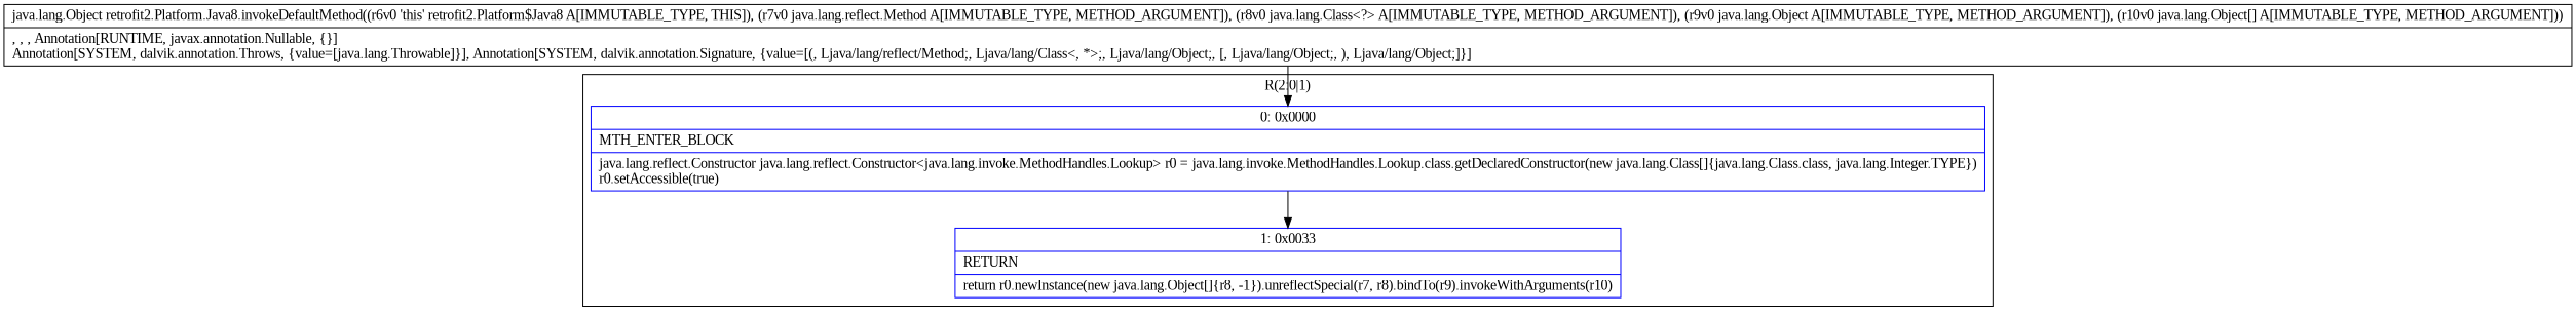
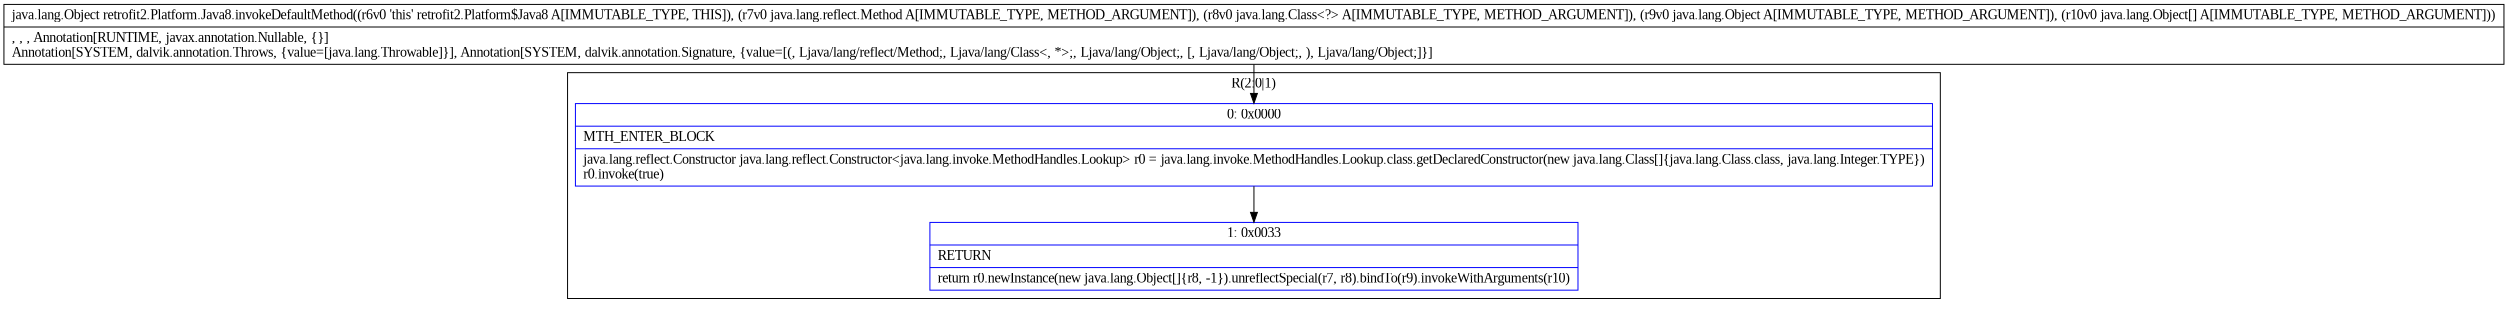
  digraph {
    fontname="Liberation Serif"
    node [color=blue shape=record fontname="Liberation Serif"]
    edge [fontname="Liberation Serif"]
-   n1 [label="{0\:\ 0x0000|MTH_ENTER_BLOCK\l|java.lang.reflect.Constructor java.lang.reflect.Constructor\<java.lang.invoke.MethodHandles.Lookup\> r0 = java.lang.invoke.MethodHandles.Lookup.class.getDeclaredConstructor(new java.lang.Class[]\{java.lang.Class.class, java.lang.Integer.TYPE\})\lr0.setAccessible(true)\l}"]
+   n1 [label="{0\:\ 0x0000|MTH_ENTER_BLOCK\l|java.lang.reflect.Constructor java.lang.reflect.Constructor\<java.lang.invoke.MethodHandles.Lookup\> r0 = java.lang.invoke.MethodHandles.Lookup.class.getDeclaredConstructor(new java.lang.Class[]\{java.lang.Class.class, java.lang.Integer.TYPE\})\lr0.invoke(true)\l}"]
    n2 [label="{1\:\ 0x0033|RETURN\l|return r0.newInstance(new java.lang.Object[]\{r8, \-1\}).unreflectSpecial(r7, r8).bindTo(r9).invokeWithArguments(r10)\l}"]
    n3 [label="{java.lang.Object retrofit2.Platform.Java8.invokeDefaultMethod((r6v0 'this' retrofit2.Platform$Java8 A[IMMUTABLE_TYPE, THIS]), (r7v0 java.lang.reflect.Method A[IMMUTABLE_TYPE, METHOD_ARGUMENT]), (r8v0 java.lang.Class\<?\> A[IMMUTABLE_TYPE, METHOD_ARGUMENT]), (r9v0 java.lang.Object A[IMMUTABLE_TYPE, METHOD_ARGUMENT]), (r10v0 java.lang.Object[] A[IMMUTABLE_TYPE, METHOD_ARGUMENT]))  | , , , Annotation[RUNTIME, javax.annotation.Nullable, \{\}]\lAnnotation[SYSTEM, dalvik.annotation.Throws, \{value=[java.lang.Throwable]\}], Annotation[SYSTEM, dalvik.annotation.Signature, \{value=[(, Ljava\/lang\/reflect\/Method;, Ljava\/lang\/Class\<, *\>;, Ljava\/lang\/Object;, [, Ljava\/lang\/Object;, ), Ljava\/lang\/Object;]\}]\l}" color=""]
    subgraph cluster_1 {
      label="R(2:0|1)"
      n1
      n2
    }
    n1 -> n2
    n3 -> n1
  }
